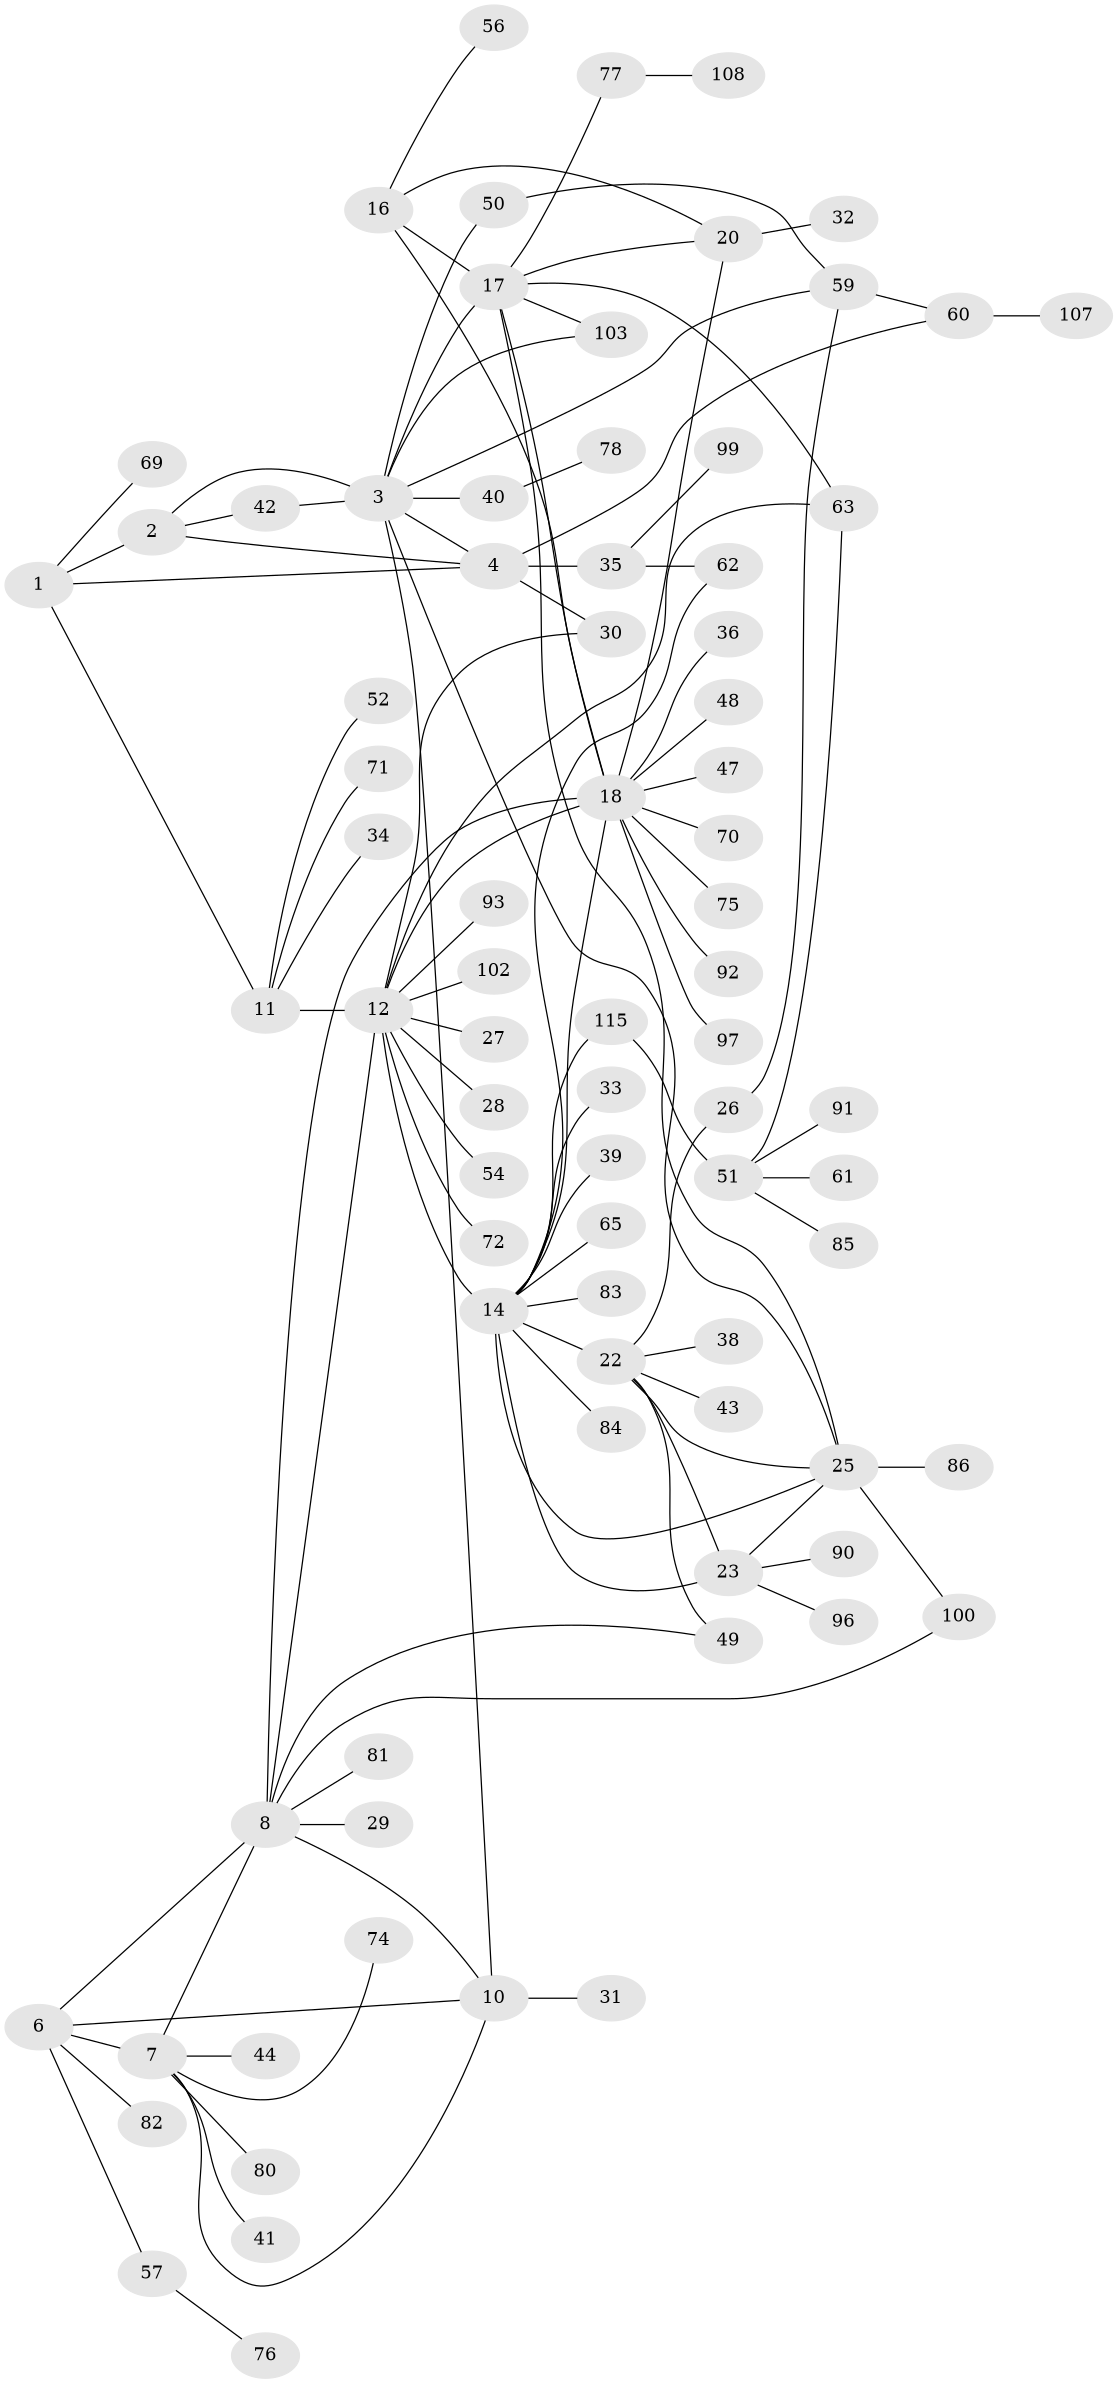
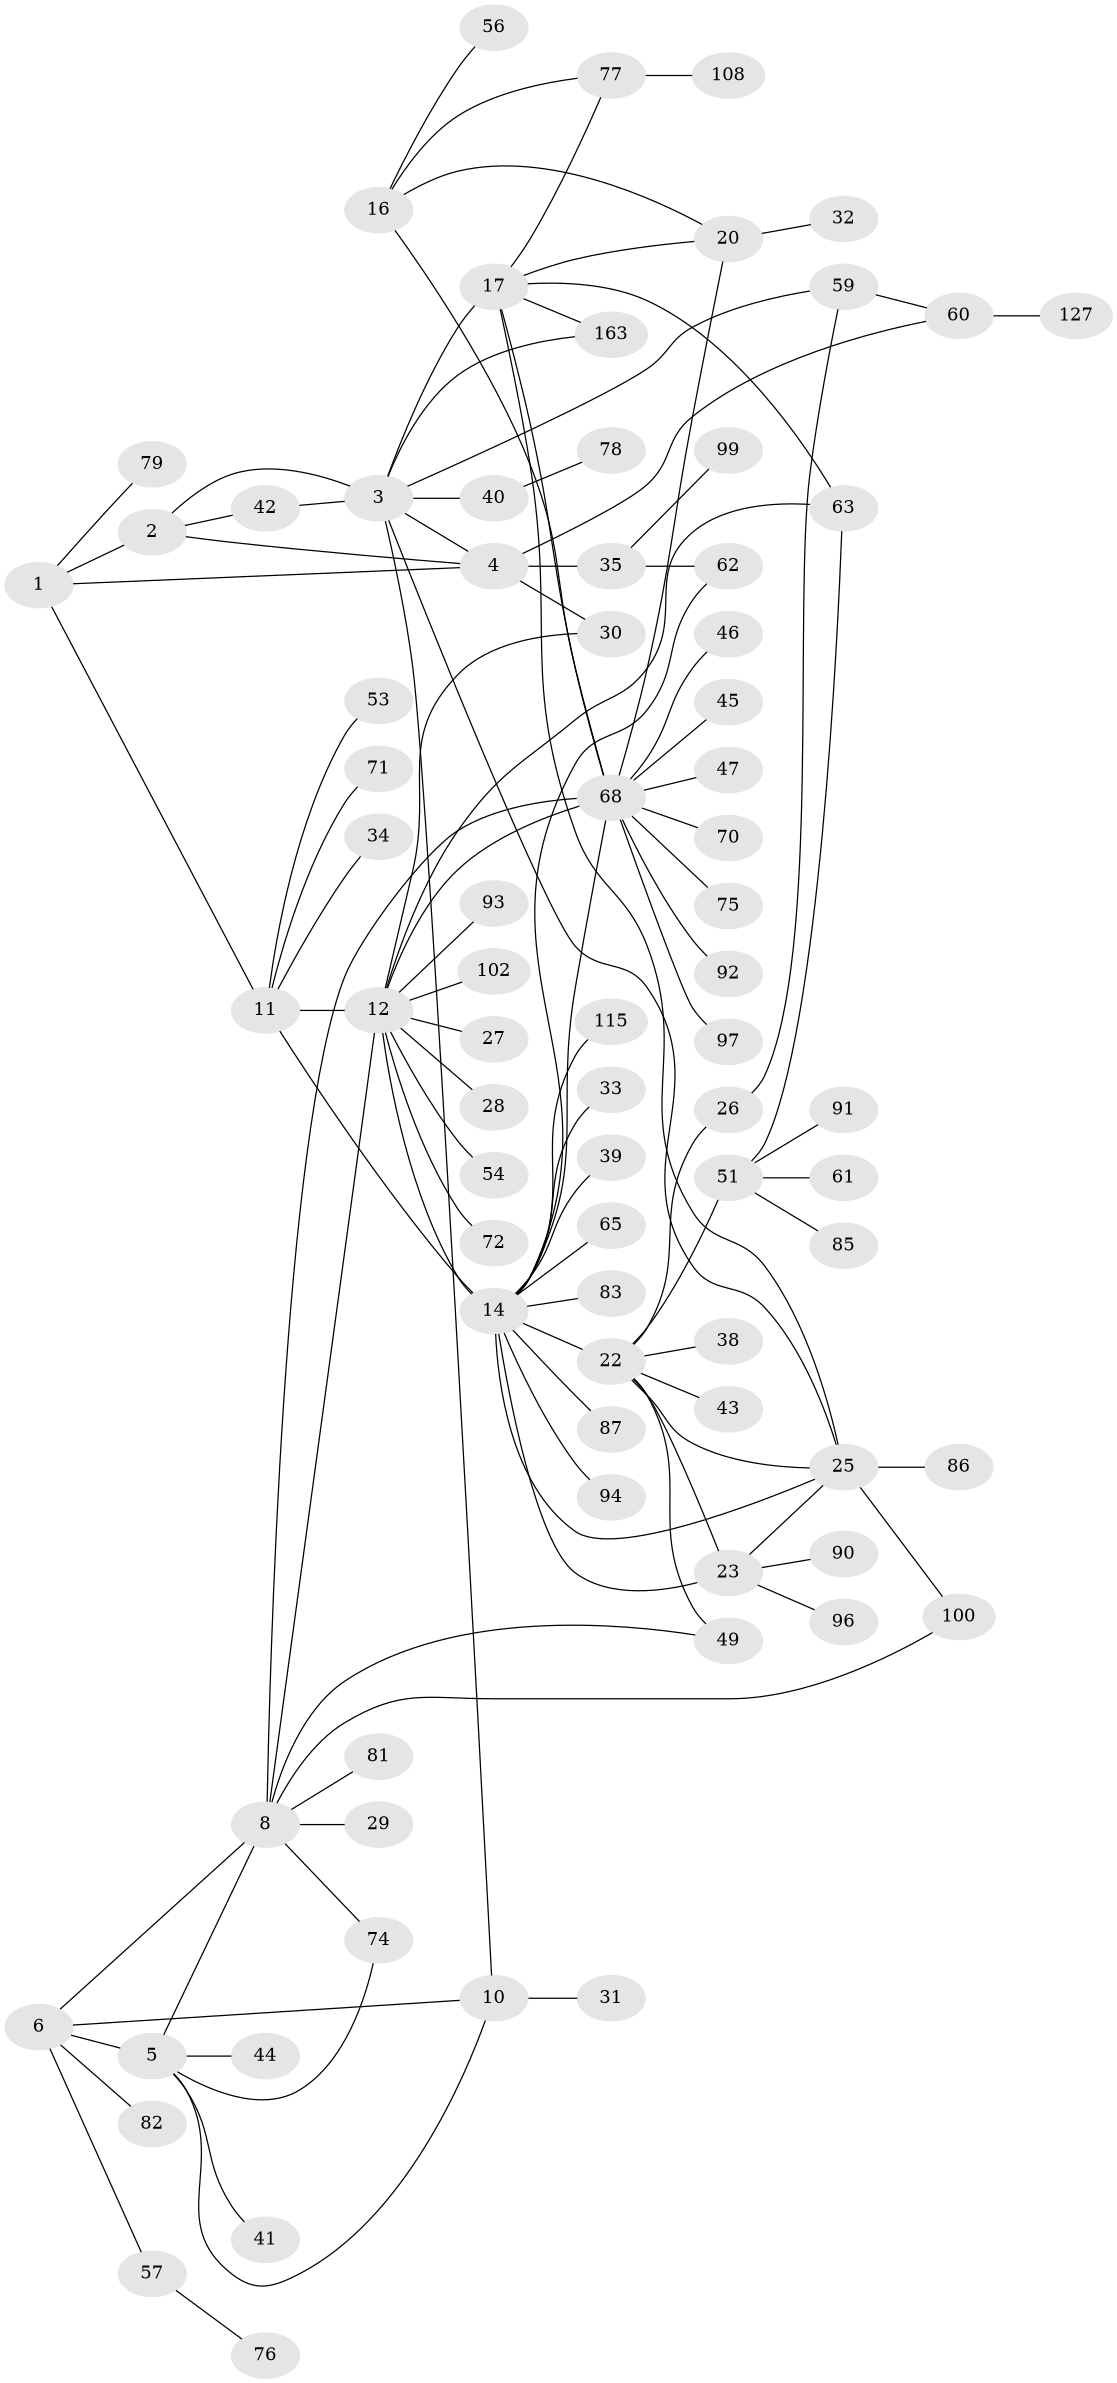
  graph {
    rankdir=LR
    node [color=gray90 style=filled]
    1 [super="+69"]
    2
    4 [super="+48"]
    11 [super="+13"]
-   79 [label=69]
+   79
    3 [super="+5"]
    42 [super="+68"]
    10
    17 [super="+101"]
    25
    40 [super="+98"]
-   50 [super="+73"]
    59 [super="+95"]
-   103
+   103 [label=163]
    30 [super="+37"]
    35 [super="+54"]
    60
    12 [super="+15"]
    14 [super="+21"]
    34
-   52
+   52 [label=53]
    71
    31
-   18 [super="+19"]
+   18 [super="+19" label=68]
    63 [super="+88"]
    20 [super="+55"]
    77 [super="+89"]
    100
    86
    78
    62
    99
-   107
+   107 [label=127]
    6 [super="+9"]
-   7 [super="+53"]
+   7 [super="+53" label=5]
    8 [super="+106"]
    57 [super="+104"]
    82
    41 [super="+64"]
    44 [super="+67"]
    74
-   80
    29
    81
    49
    76
    27
    28
    n49 [label=54]
    72
    93
    102
-   36
-   45 [label=48]
+   36 [label=46]
+   45
    47
    70
    75
    92
    97
    22 [super="+24"]
    23 [super="+66"]
    26
    38
    43
    51 [super="+84"]
    33
    39
    65
    83
-   87 [label=84]
+   87
+   94
    n72 [label=115]
    90
    96
    16 [super="+46"]
    56
    32
    108
    61
    85
    91
    1 -- 2
    1 -- 4
    1 -- 11
    1 -- 79
    2 -- 4
    2 -- 3 [weight=2]
    2 -- 42
    4 -- 30
    4 -- 35
    4 -- 60
    11 -- 12 [weight=4]
+   11 -- 14 [weight=2]
    11 -- 34
    11 -- 52
    11 -- 71
    3 -- 4 [weight=2]
    3 -- 10
    3 -- 17
    3 -- 25
    3 -- 40
-   3 -- 50
    3 -- 59
    3 -- 103
    42 -- 3 [weight=2]
    10 -- 31
    17 -- 25
    17 -- 103
    17 -- 18 [weight=2]
    17 -- 63
    17 -- 20
    17 -- 77
    25 -- 100
    25 -- 86
    40 -- 78
-   50 -- 59
    59 -- 60
    35 -- 62
    35 -- 99
    60 -- 107
    12 -- 30
    12 -- 14 [weight=2]
    12 -- 18
    12 -- 63
    12 -- 27
    12 -- 28
    12 -- n49
    12 -- 72
    12 -- 93
    12 -- 102
    14 -- 25
    14 -- 18
    14 -- 62
    14 -- 22 [weight=2]
    14 -- 23
    14 -- 33
    14 -- 39
    14 -- 65
    14 -- 83
    14 -- 87
+   14 -- 94
    14 -- n72
    18 -- 20 [weight=2]
    18 -- 36
    18 -- 45
    18 -- 47
    18 -- 70
    18 -- 75
    18 -- 92
    18 -- 97
    20 -- 32
    77 -- 108
    6 -- 10 [weight=2]
    6 -- 7 [weight=2]
    6 -- 8 [weight=2]
    6 -- 57
    6 -- 82
    7 -- 10
    7 -- 8
    7 -- 41
    7 -- 44
    7 -- 74
-   7 -- 80
-   8 -- 10
+   8 -- 74
    8 -- 12
    8 -- 18
    8 -- 100
    8 -- 29
    8 -- 81
    8 -- 49
    57 -- 76
    22 -- 25 [weight=2]
    22 -- 49
    22 -- 23 [weight=2]
    22 -- 26
    22 -- 38
    22 -- 43
-   n72 -- 51
+   22 -- 51
    23 -- 25
    23 -- 90
    23 -- 96
    26 -- 59
    51 -- 63
    51 -- 61
    51 -- 85
    51 -- 91
-   16 -- 17
+   16 -- 77
    16 -- 18 [weight=2]
    16 -- 20
    16 -- 56
  }
